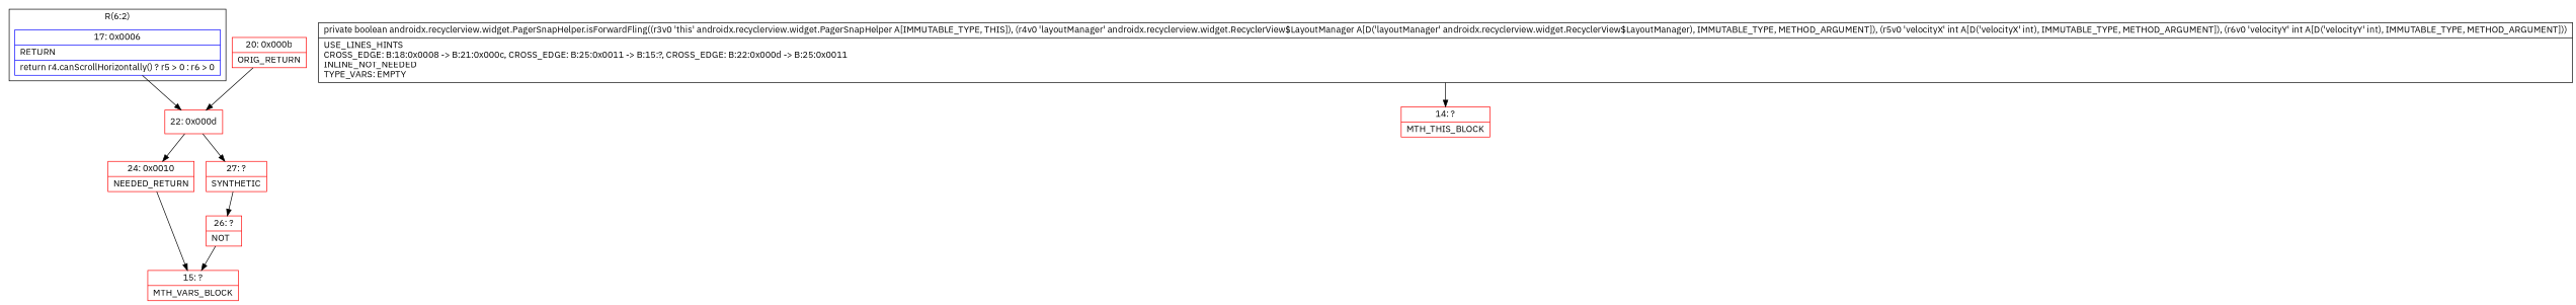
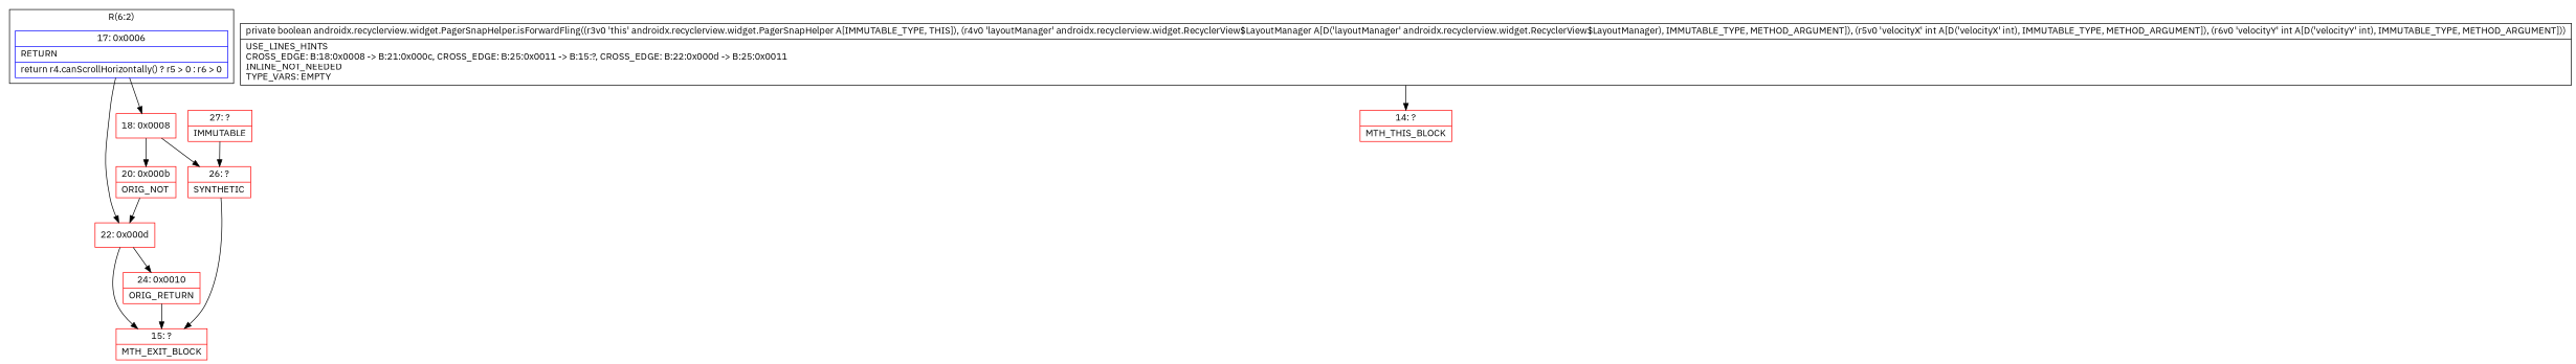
  digraph {
    fontname="IBM Plex Sans"
    node [color=red fontname="IBM Plex Sans" shape=record]
    edge [fontname="IBM Plex Sans"]
    n1 [color=blue label="{17\:\ 0x0006|RETURN\l|return r4.canScrollHorizontally() ? r5 \> 0 : r6 \> 0\l}"]
+   n2 [label="{18\:\ 0x0008}"]
    n3 [label="{22\:\ 0x000d}"]
-   n4 [label="{20\:\ 0x000b|ORIG_RETURN\l}"]
-   n5 [label="{26\:\ ?|NOT\l}"]
-   n6 [label="{24\:\ 0x0010|NEEDED_RETURN\l}"]
-   n7 [label="{27\:\ ?|SYNTHETIC\l}"]
+   n4 [label="{20\:\ 0x000b|ORIG_NOT\l}"]
+   n5 [label="{26\:\ ?|SYNTHETIC\l}"]
+   n6 [label="{24\:\ 0x0010|ORIG_RETURN\l}"]
+   n7 [label="{27\:\ ?|IMMUTABLE\l}"]
    n8 [label="{14\:\ ?|MTH_THIS_BLOCK\l}"]
-   n9 [label="{15\:\ ?|MTH_VARS_BLOCK\l}"]
+   n9 [label="{15\:\ ?|MTH_EXIT_BLOCK\l}"]
    n10 [label="{private boolean androidx.recyclerview.widget.PagerSnapHelper.isForwardFling((r3v0 'this' androidx.recyclerview.widget.PagerSnapHelper A[IMMUTABLE_TYPE, THIS]), (r4v0 'layoutManager' androidx.recyclerview.widget.RecyclerView$LayoutManager A[D('layoutManager' androidx.recyclerview.widget.RecyclerView$LayoutManager), IMMUTABLE_TYPE, METHOD_ARGUMENT]), (r5v0 'velocityX' int A[D('velocityX' int), IMMUTABLE_TYPE, METHOD_ARGUMENT]), (r6v0 'velocityY' int A[D('velocityY' int), IMMUTABLE_TYPE, METHOD_ARGUMENT]))  | USE_LINES_HINTS\lCROSS_EDGE: B:18:0x0008 \-\> B:21:0x000c, CROSS_EDGE: B:25:0x0011 \-\> B:15:?, CROSS_EDGE: B:22:0x000d \-\> B:25:0x0011\lINLINE_NOT_NEEDED\lTYPE_VARS: EMPTY\l}" color=""]
    subgraph cluster_1 {
      label="R(6:2)"
      n1
    }
+   n1 -> n2
    n1 -> n3
+   n2 -> n4
+   n2 -> n5
    n3 -> n6
-   n3 -> n7
+   n3 -> n9
    n4 -> n3
    n5 -> n9
    n6 -> n9
    n7 -> n5
    n10 -> n8
  }
